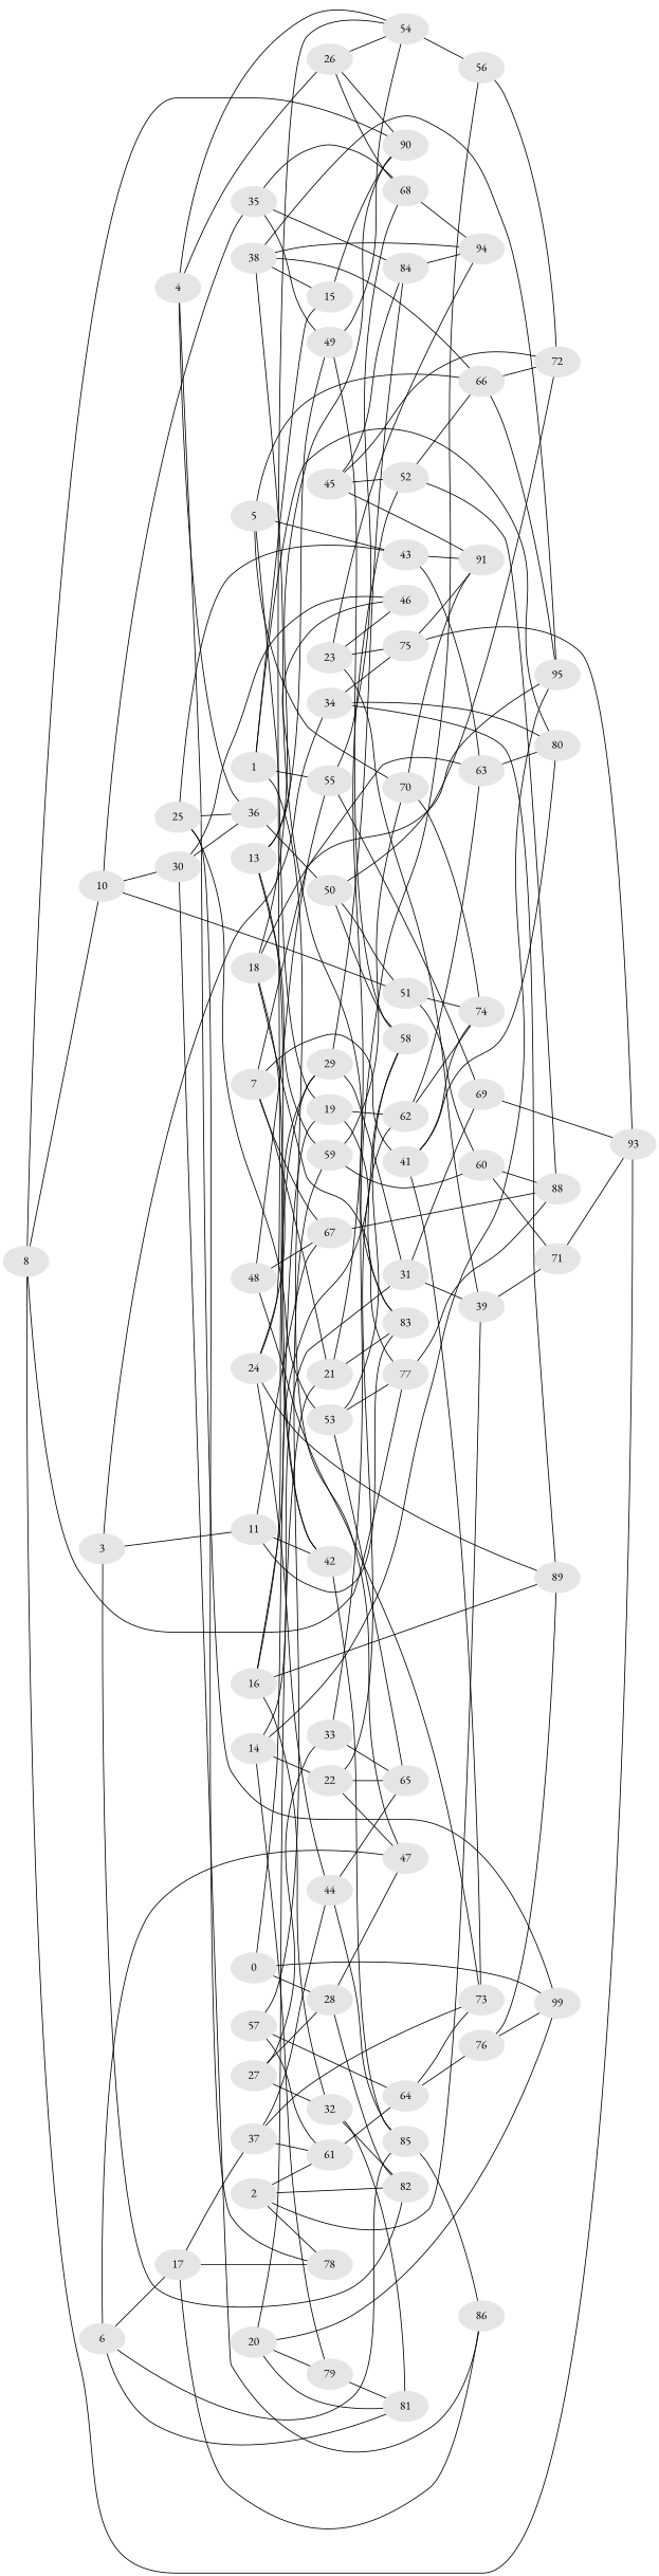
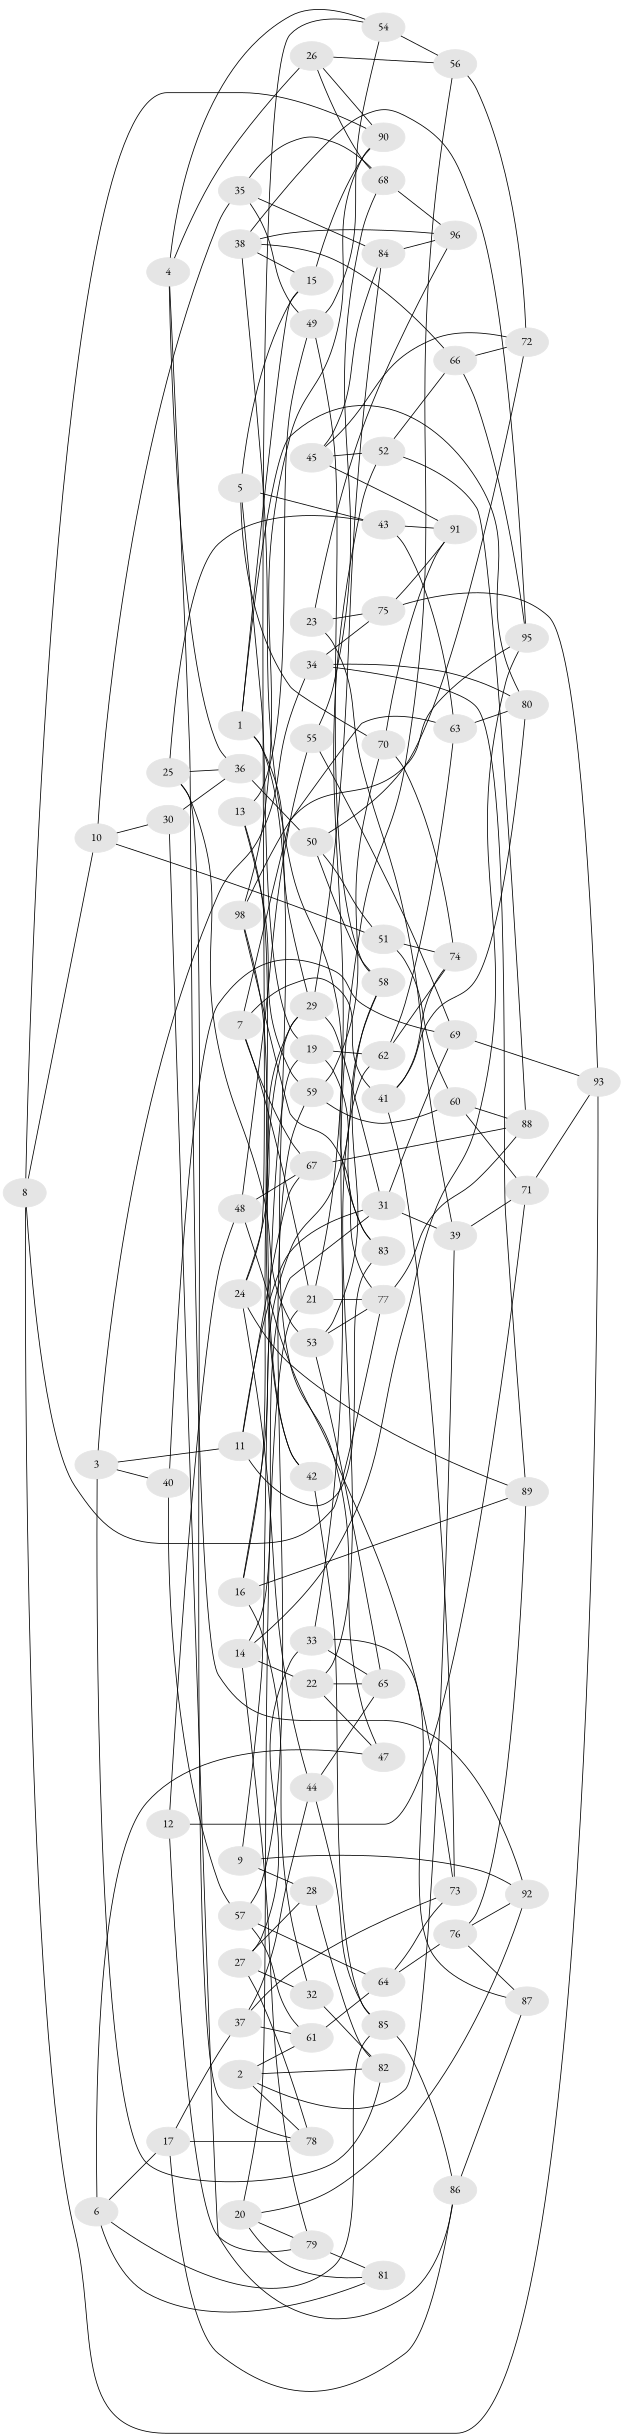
  graph {
    fontname="EB Garamond"
    rankdir=LR
    node [color=gray90 fontname="EB Garamond" style=filled]
    edge [fontname="EB Garamond"]
    1
    15
    47
    55
    80
    90
    68
    69
    2
    39
    61
    78
    82
    71
    64
    3
    11
    34
+   40
    67
    42
    83
    89
    75
    57
    4
    26
    36
    54
-   92 [label=99]
+   92
    56
    50
    5
    19
    43
    70
    62
    63
    91
    74
    6
    17
    81
    85
    37
    86
    7
    21
    41
    95
    52
    73
    88
    8
    10
    77
    93
    30
    35
    51
-   9 [label=0]
+   9
    28
-   46
    49
    84
    60
+   12
    48
    79
    13
    59
    58
    14
    22
    31
    65
    16
    29
    32
    44
-   18
+   87
+   18 [label=98]
    20
    66
    23
-   94
+   94 [label=96]
    24
    25
    53
    72
    27
    33
    38
    45
    76
    1 -- 15
    1 -- 47
-   1 -- 55
+   1 -- 29
    1 -- 80
    15 -- 90
    55 -- 68
    55 -- 69
    68 -- 94
    69 -- 93
    2 -- 39
    2 -- 61
    2 -- 78
    2 -- 82
    39 -- 71
    61 -- 64
    71 -- 93
    64 -- 73
    64 -- 76
    3 -- 82
    3 -- 11
    3 -- 34
+   3 -- 40
    11 -- 67
-   11 -- 42
+   11 -- 31
    11 -- 83
    34 -- 80
    34 -- 89
    34 -- 75
+   40 -- 69
+   40 -- 57
    67 -- 88
    42 -- 85
    75 -- 91
    75 -- 93
    57 -- 61
    57 -- 64
    57 -- 59
    4 -- 26
    4 -- 36
    4 -- 54
    4 -- 92
    26 -- 90
    26 -- 68
-   26 -- 54
+   26 -- 56
    36 -- 50
    54 -- 56
    56 -- 72
    50 -- 51
    50 -- 58
    50 -- 72
-   5 -- 66
+   5 -- 15
    5 -- 19
    5 -- 43
    5 -- 70
    19 -- 83
    19 -- 62
    43 -- 63
    43 -- 91
    70 -- 91
    70 -- 74
    62 -- 63
    62 -- 74
    63 -- 80
    6 -- 47
    6 -- 17
    6 -- 81
    6 -- 85
    17 -- 78
    17 -- 37
    17 -- 86
    85 -- 86
    37 -- 61
    37 -- 73
    37 -- 44
+   86 -- 87
    7 -- 67
    7 -- 21
    7 -- 41
    7 -- 95
-   21 -- 83
+   21 -- 77
    21 -- 52
    41 -- 80
    41 -- 74
    41 -- 73
    52 -- 88
    52 -- 66
    8 -- 90
    8 -- 10
    8 -- 77
    8 -- 93
    10 -- 30
    10 -- 35
    10 -- 51
    77 -- 88
    30 -- 36
    30 -- 86
-   30 -- 46
    35 -- 68
    35 -- 49
    35 -- 84
    51 -- 74
    51 -- 60
    9 -- 92
    9 -- 19
    9 -- 28
-   28 -- 47
    28 -- 82
    49 -- 54
    49 -- 58
    84 -- 94
    60 -- 71
    60 -- 88
+   12 -- 71
+   12 -- 48
+   12 -- 79
    48 -- 55
    48 -- 67
    48 -- 73
    79 -- 81
    13 -- 42
-   13 -- 46
    13 -- 49
    13 -- 59
    59 -- 70
    59 -- 60
    14 -- 95
    14 -- 79
    14 -- 22
    14 -- 31
    22 -- 47
    22 -- 62
    22 -- 65
    31 -- 69
    31 -- 39
    16 -- 89
    16 -- 58
    16 -- 29
    16 -- 32
    29 -- 84
    29 -- 31
    32 -- 82
-   32 -- 81
    44 -- 85
    44 -- 65
    18 -- 90
    18 -- 42
    18 -- 63
    18 -- 77
    20 -- 92
    20 -- 81
    20 -- 21
    20 -- 79
    66 -- 95
    66 -- 72
    23 -- 39
    23 -- 75
-   23 -- 46
    23 -- 94
    24 -- 89
    24 -- 54
    24 -- 29
    24 -- 44
    25 -- 78
    25 -- 36
    25 -- 43
    25 -- 53
    53 -- 77
    53 -- 58
    53 -- 65
+   27 -- 78
    27 -- 28
    27 -- 32
    27 -- 33
    33 -- 56
    33 -- 65
+   33 -- 87
    38 -- 15
    38 -- 83
    38 -- 95
    38 -- 66
    38 -- 94
    45 -- 91
    45 -- 52
    45 -- 84
    45 -- 72
    76 -- 89
    76 -- 92
+   76 -- 87
  }
